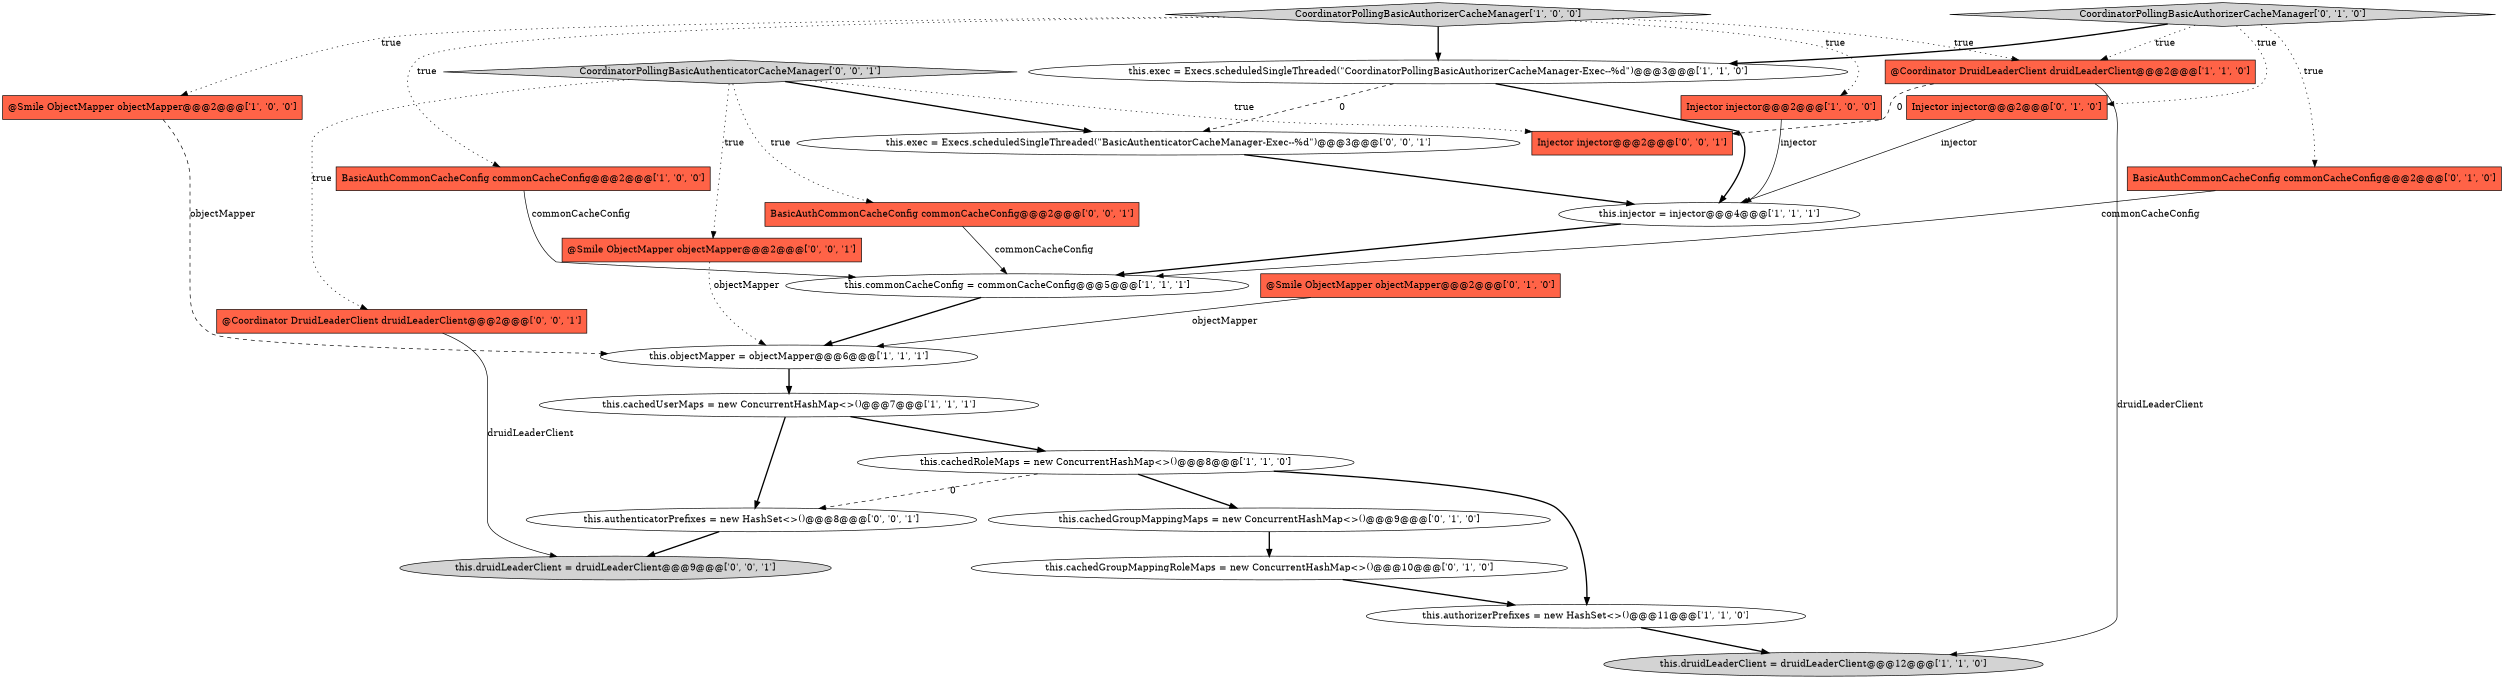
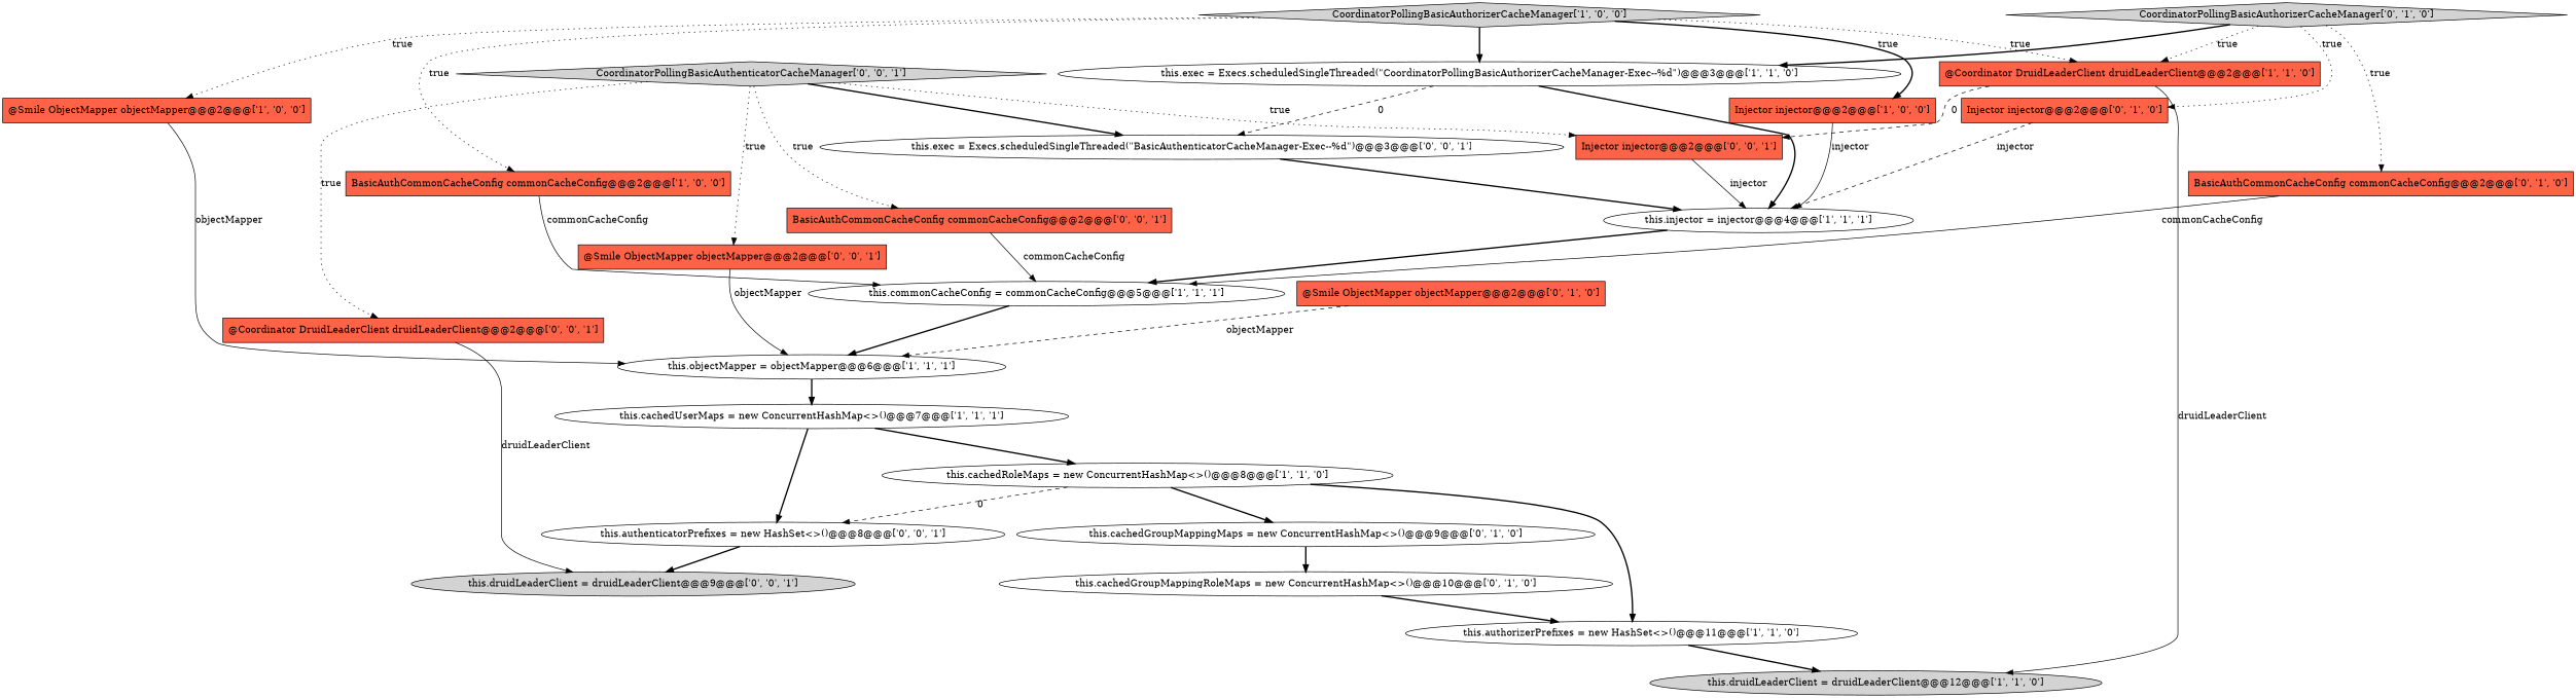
  digraph {
    node [fillcolor=tomato shape=ellipse style=filled]
    edge [style=bold]
    n1 [label="Injector injector@@@2@@@['0', '0', '1']" shape=box]
    n2 [fillcolor=white label="this.injector = injector@@@4@@@['1', '1', '1']"]
    n3 [fillcolor=white label="this.commonCacheConfig = commonCacheConfig@@@5@@@['1', '1', '1']"]
    n4 [label="@Smile ObjectMapper objectMapper@@@2@@@['1', '0', '0']" shape=box]
    n5 [fillcolor=white label="this.objectMapper = objectMapper@@@6@@@['1', '1', '1']"]
    n6 [fillcolor=white label="this.cachedUserMaps = new ConcurrentHashMap<>()@@@7@@@['1', '1', '1']"]
    n7 [label="@Smile ObjectMapper objectMapper@@@2@@@['0', '0', '1']" shape=box]
    n8 [fillcolor=white label="this.cachedGroupMappingMaps = new ConcurrentHashMap<>()@@@9@@@['0', '1', '0']"]
    n9 [fillcolor=white label="this.cachedGroupMappingRoleMaps = new ConcurrentHashMap<>()@@@10@@@['0', '1', '0']"]
    n10 [fillcolor=white label="this.authorizerPrefixes = new HashSet<>()@@@11@@@['1', '1', '0']"]
    n11 [fillcolor=lightgray label="this.druidLeaderClient = druidLeaderClient@@@9@@@['0', '0', '1']"]
    n12 [label="Injector injector@@@2@@@['1', '0', '0']" shape=box]
    n13 [fillcolor=lightgray label="this.druidLeaderClient = druidLeaderClient@@@12@@@['1', '1', '0']"]
    n14 [fillcolor=white label="this.cachedRoleMaps = new ConcurrentHashMap<>()@@@8@@@['1', '1', '0']"]
    n15 [fillcolor=white label="this.authenticatorPrefixes = new HashSet<>()@@@8@@@['0', '0', '1']"]
    n16 [fillcolor=lightgray label="CoordinatorPollingBasicAuthorizerCacheManager['1', '0', '0']" shape=diamond]
    n17 [label="BasicAuthCommonCacheConfig commonCacheConfig@@@2@@@['1', '0', '0']" shape=box]
    n18 [label="@Coordinator DruidLeaderClient druidLeaderClient@@@2@@@['1', '1', '0']" shape=box]
    n19 [fillcolor=white label="this.exec = Execs.scheduledSingleThreaded(\"CoordinatorPollingBasicAuthorizerCacheManager-Exec--%d\")@@@3@@@['1', '1', '0']"]
    n20 [fillcolor=white label="this.exec = Execs.scheduledSingleThreaded(\"BasicAuthenticatorCacheManager-Exec--%d\")@@@3@@@['0', '0', '1']"]
    n21 [label="BasicAuthCommonCacheConfig commonCacheConfig@@@2@@@['0', '1', '0']" shape=box]
    n22 [label="@Coordinator DruidLeaderClient druidLeaderClient@@@2@@@['0', '0', '1']" shape=box]
    n23 [label="BasicAuthCommonCacheConfig commonCacheConfig@@@2@@@['0', '0', '1']" shape=box]
    n24 [label="Injector injector@@@2@@@['0', '1', '0']" shape=box]
    n25 [fillcolor=lightgray label="CoordinatorPollingBasicAuthenticatorCacheManager['0', '0', '1']" shape=diamond]
    n26 [label="@Smile ObjectMapper objectMapper@@@2@@@['0', '1', '0']" shape=box]
    n27 [fillcolor=lightgray label="CoordinatorPollingBasicAuthorizerCacheManager['0', '1', '0']" shape=diamond]
+   n1 -> n2 [label=injector style=solid]
    n2 -> n3
    n3 -> n5
-   n4 -> n5 [label=objectMapper style=dashed]
+   n4 -> n5 [label=objectMapper style=solid]
    n5 -> n6
    n6 -> n14
    n6 -> n15
-   n7 -> n5 [label=objectMapper style=dotted]
+   n7 -> n5 [label=objectMapper style=solid]
    n8 -> n9
    n9 -> n10
    n10 -> n13
    n12 -> n2 [label=injector style=solid]
    n14 -> n8
    n14 -> n10
    n14 -> n15 [label=0 style=dashed]
    n15 -> n11
    n16 -> n4 [label=true style=dotted]
-   n16 -> n12 [label=true style=dotted]
+   n16 -> n12 [label=true]
    n16 -> n17 [label=true style=dotted]
    n16 -> n18 [label=true style=dotted]
    n16 -> n19
    n17 -> n3 [label=commonCacheConfig style=solid]
    n18 -> n1 [label=0 style=dashed]
    n18 -> n13 [label=druidLeaderClient style=solid]
    n19 -> n2
    n19 -> n20 [label=0 style=dashed]
    n20 -> n2
    n21 -> n3 [label=commonCacheConfig style=solid]
    n22 -> n11 [label=druidLeaderClient style=solid]
    n23 -> n3 [label=commonCacheConfig style=solid]
-   n24 -> n2 [label=injector style=solid]
+   n24 -> n2 [label=injector style=dashed]
    n25 -> n1 [label=true style=dotted]
    n25 -> n7 [label=true style=dotted]
    n25 -> n20
    n25 -> n22 [label=true style=dotted]
    n25 -> n23 [label=true style=dotted]
-   n26 -> n5 [label=objectMapper style=solid]
+   n26 -> n5 [label=objectMapper style=dashed]
    n27 -> n18 [label=true style=dotted]
    n27 -> n19
    n27 -> n21 [label=true style=dotted]
    n27 -> n24 [label=true style=dotted]
  }
